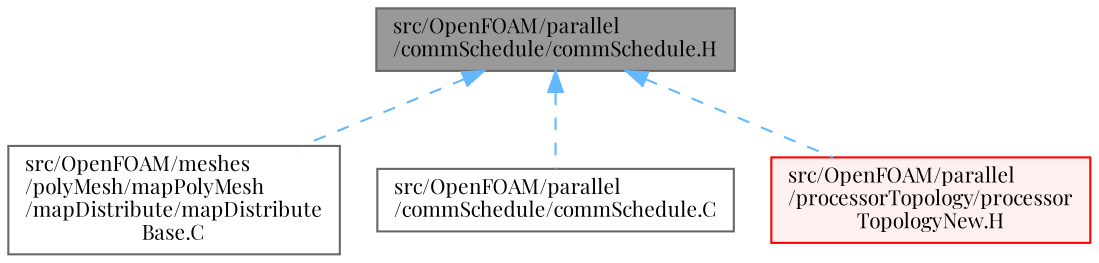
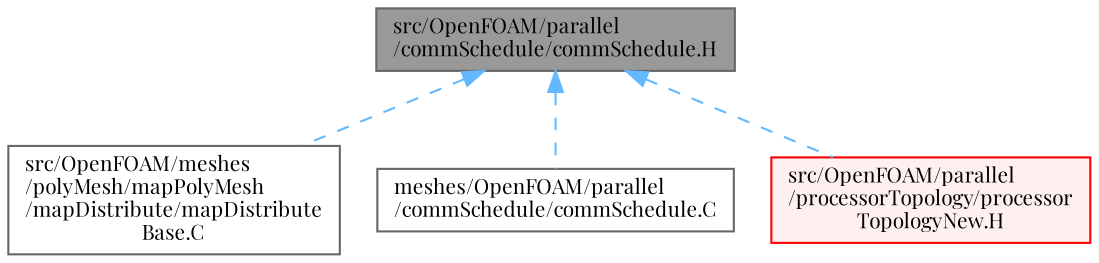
  digraph {
    fontname="Playfair Display"
    node [color=grey40 fillcolor=white fontname="Playfair Display" fontsize=10 shape=box style=filled]
    edge [color=steelblue1 dir=back fontname="Playfair Display" fontsize=10 labelfontname=Helvetica labelfontsize=10 style=dashed]
    n1 [color=gray40 fillcolor=grey60 fontcolor=black height=0.2 label="src/OpenFOAM/parallel\l/commSchedule/commSchedule.H" width=0.4]
    n2 [height=0.2 label="src/OpenFOAM/meshes\l/polyMesh/mapPolyMesh\l/mapDistribute/mapDistribute\lBase.C" width=0.4]
-   n3 [height=0.2 label="src/OpenFOAM/parallel\l/commSchedule/commSchedule.C" width=0.4]
+   n3 [height=0.2 label="meshes/OpenFOAM/parallel\l/commSchedule/commSchedule.C" width=0.4]
    n4 [color=red fillcolor="#FFF0F0" height=0.2 label="src/OpenFOAM/parallel\l/processorTopology/processor\lTopologyNew.H" width=0.4]
    n1 -> n2
    n1 -> n3
    n1 -> n4
  }
